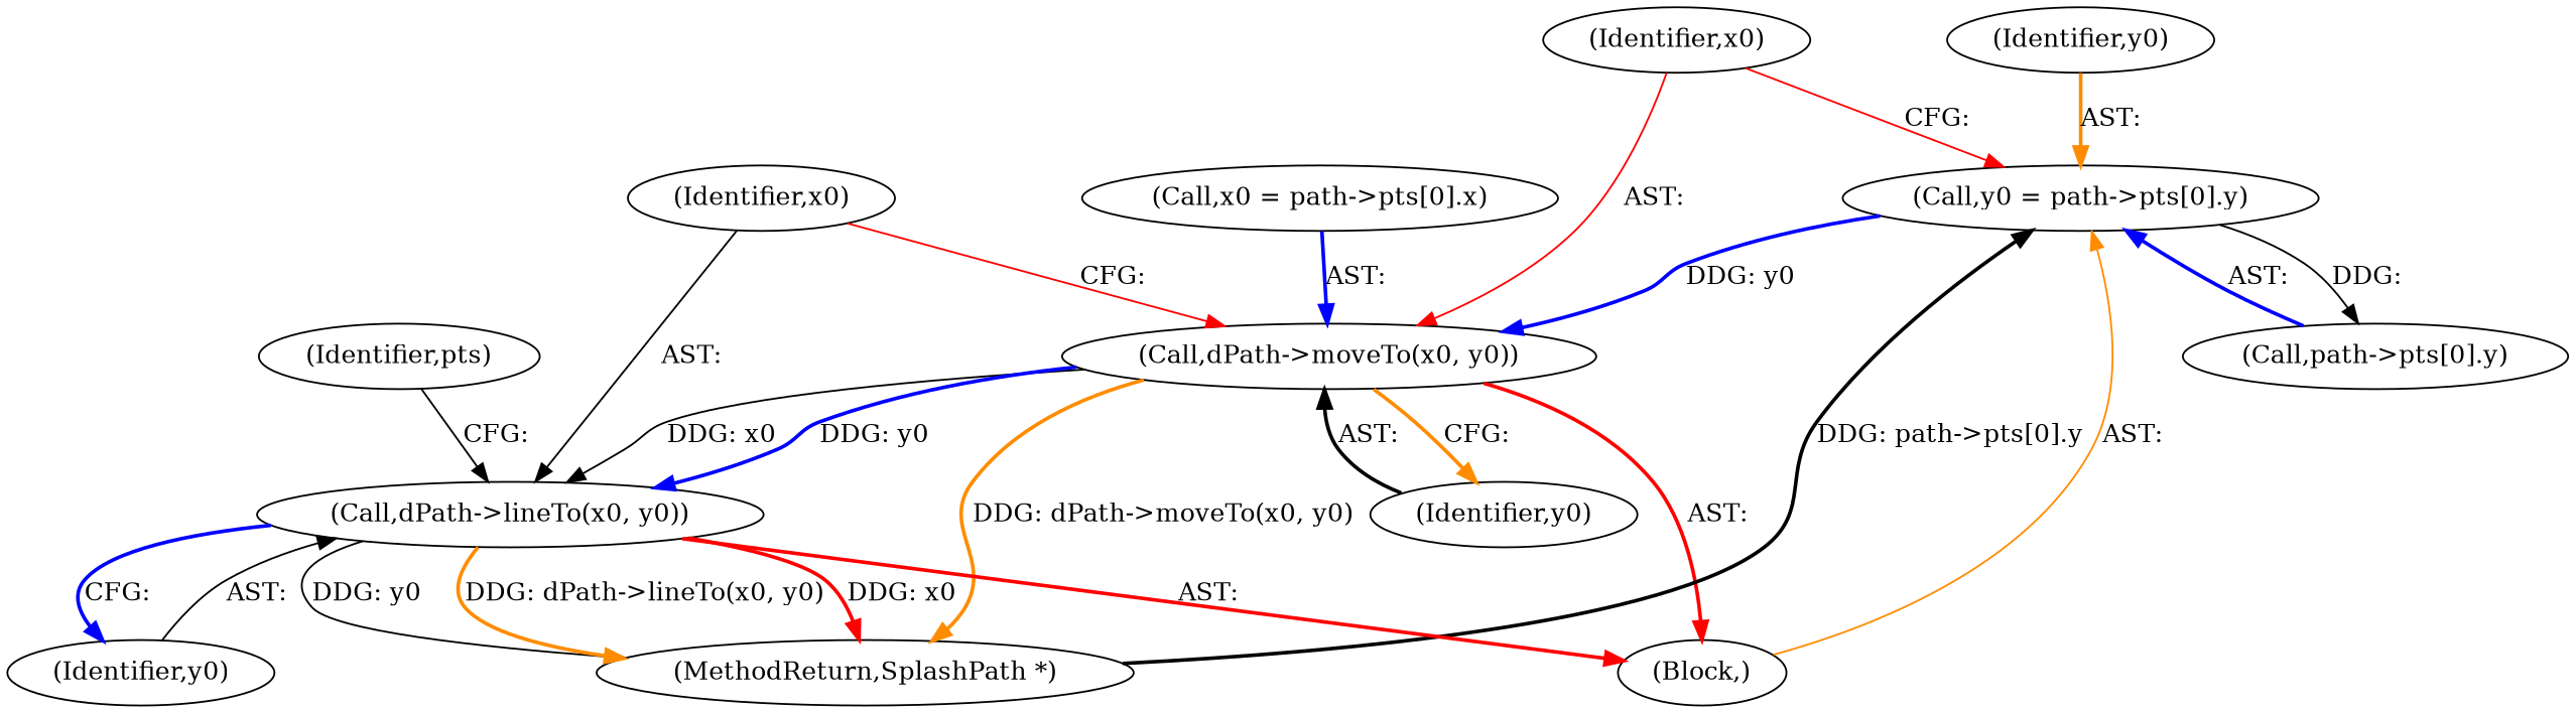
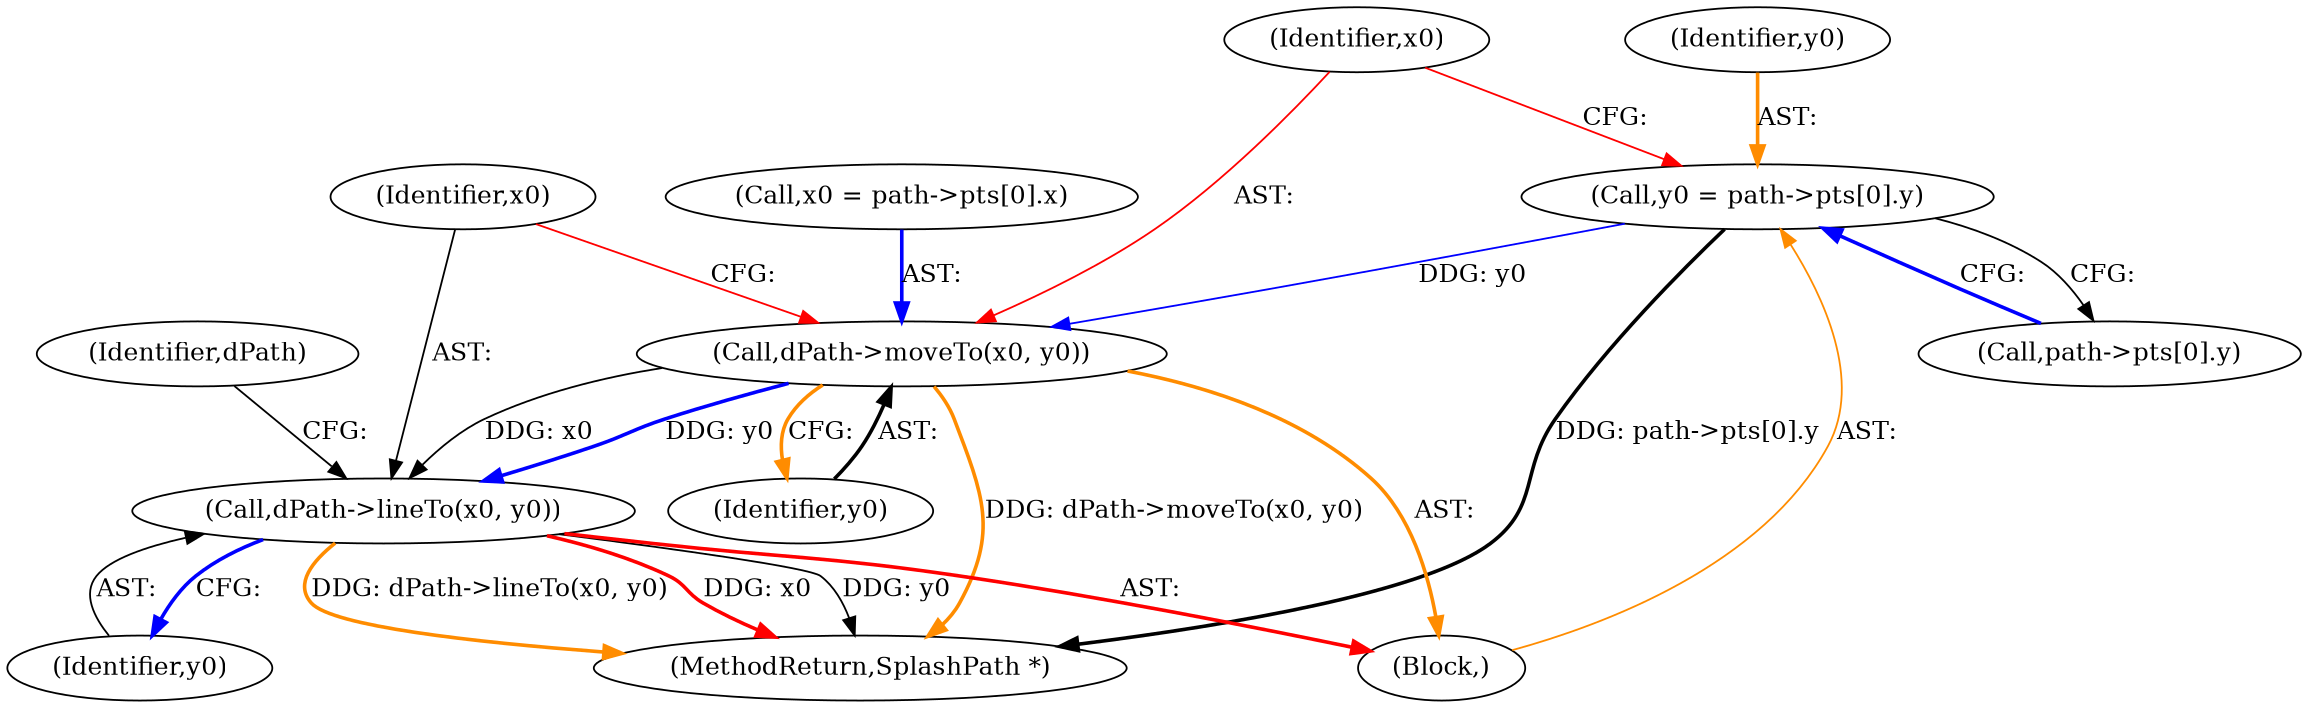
  digraph {
    edge [color=black style=bold]
    n1 [label="(Call,y0 = path->pts[0].y)"]
    n2 [label="(Call,dPath->moveTo(x0, y0))"]
    n3 [label="(MethodReturn,SplashPath *)"]
    n4 [label="(Call,path->pts[0].y)"]
    n5 [label="(Block,)"]
    n6 [label="(Call,dPath->lineTo(x0, y0))"]
    n7 [label="(Identifier,y0)"]
    n8 [label="(Identifier,y0)"]
-   n9 [label="(Identifier,pts)"]
+   n9 [label="(Identifier,dPath)"]
    n10 [label="(Identifier,x0)"]
    n11 [label="(Call,x0 = path->pts[0].x)"]
    n12 [label="(Identifier,y0)"]
    n13 [label="(Identifier,x0)"]
-   n1 -> n2 [color=blue label="DDG: y0"]
-   n3 -> n1 [label="DDG: path->pts[0].y"]
-   n1 -> n4 [label="DDG: " style=solid]
+   n1 -> n2 [color=blue label="DDG: y0" style=solid]
+   n1 -> n3 [label="DDG: path->pts[0].y"]
+   n1 -> n4 [label="CFG: " style=solid]
    n2 -> n3 [color=darkorange label="DDG: dPath->moveTo(x0, y0)"]
-   n2 -> n5 [color=red label="AST: "]
+   n2 -> n5 [color=darkorange label="AST: "]
    n2 -> n6 [label="DDG: x0" style=solid]
    n2 -> n6 [color=blue label="DDG: y0"]
    n2 -> n7 [color=darkorange label="CFG: "]
-   n4 -> n1 [color=blue label="AST: "]
+   n4 -> n1 [color=blue label="CFG: "]
    n5 -> n1 [color=darkorange label="AST: " style=solid]
    n6 -> n3 [label="DDG: y0" style=solid]
    n6 -> n3 [color=darkorange label="DDG: dPath->lineTo(x0, y0)"]
    n6 -> n3 [color=red label="DDG: x0"]
    n6 -> n5 [color=red label="AST: "]
    n6 -> n8 [color=blue label="CFG: "]
    n7 -> n2 [label="AST: "]
    n8 -> n6 [label="AST: " style=solid]
    n9 -> n6 [label="CFG: " style=solid]
    n10 -> n1 [color=red label="CFG: " style=solid]
    n10 -> n2 [color=red label="AST: " style=solid]
    n11 -> n2 [color=blue label="AST: "]
    n12 -> n1 [color=darkorange label="AST: "]
    n13 -> n2 [color=red label="CFG: " style=solid]
    n13 -> n6 [label="AST: " style=solid]
  }
